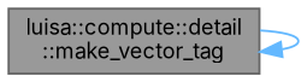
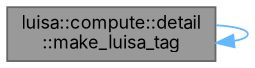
  digraph {
    rankdir=TB
    fontname=Inter
-   n1 [color=gray40 fillcolor=grey60 fontcolor=black fontname=Inter fontsize=10 height=0.2 label="luisa::compute::detail\l::make_vector_tag" shape=box style=filled width=0.4]
+   n1 [color=gray40 fillcolor=grey60 fontcolor=black fontname=Inter fontsize=10 height=0.2 label="luisa::compute::detail\l::make_luisa_tag" shape=box style=filled width=0.4]
    n1 -> n1 [color=steelblue1 fontname=Inter fontsize=10 labelfontname=Helvetica labelfontsize=10 style=solid]
  }
